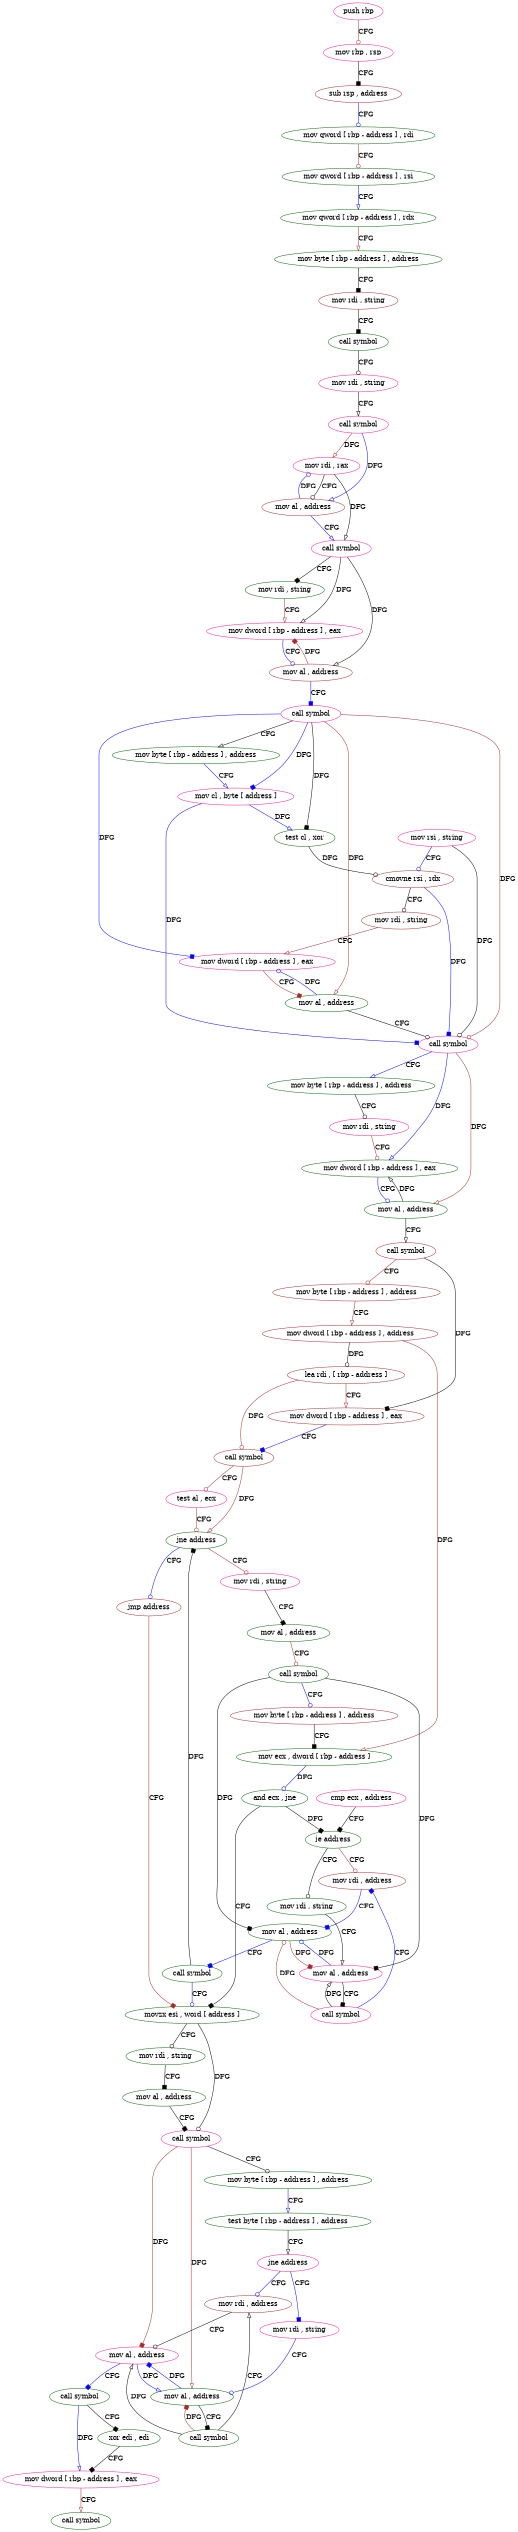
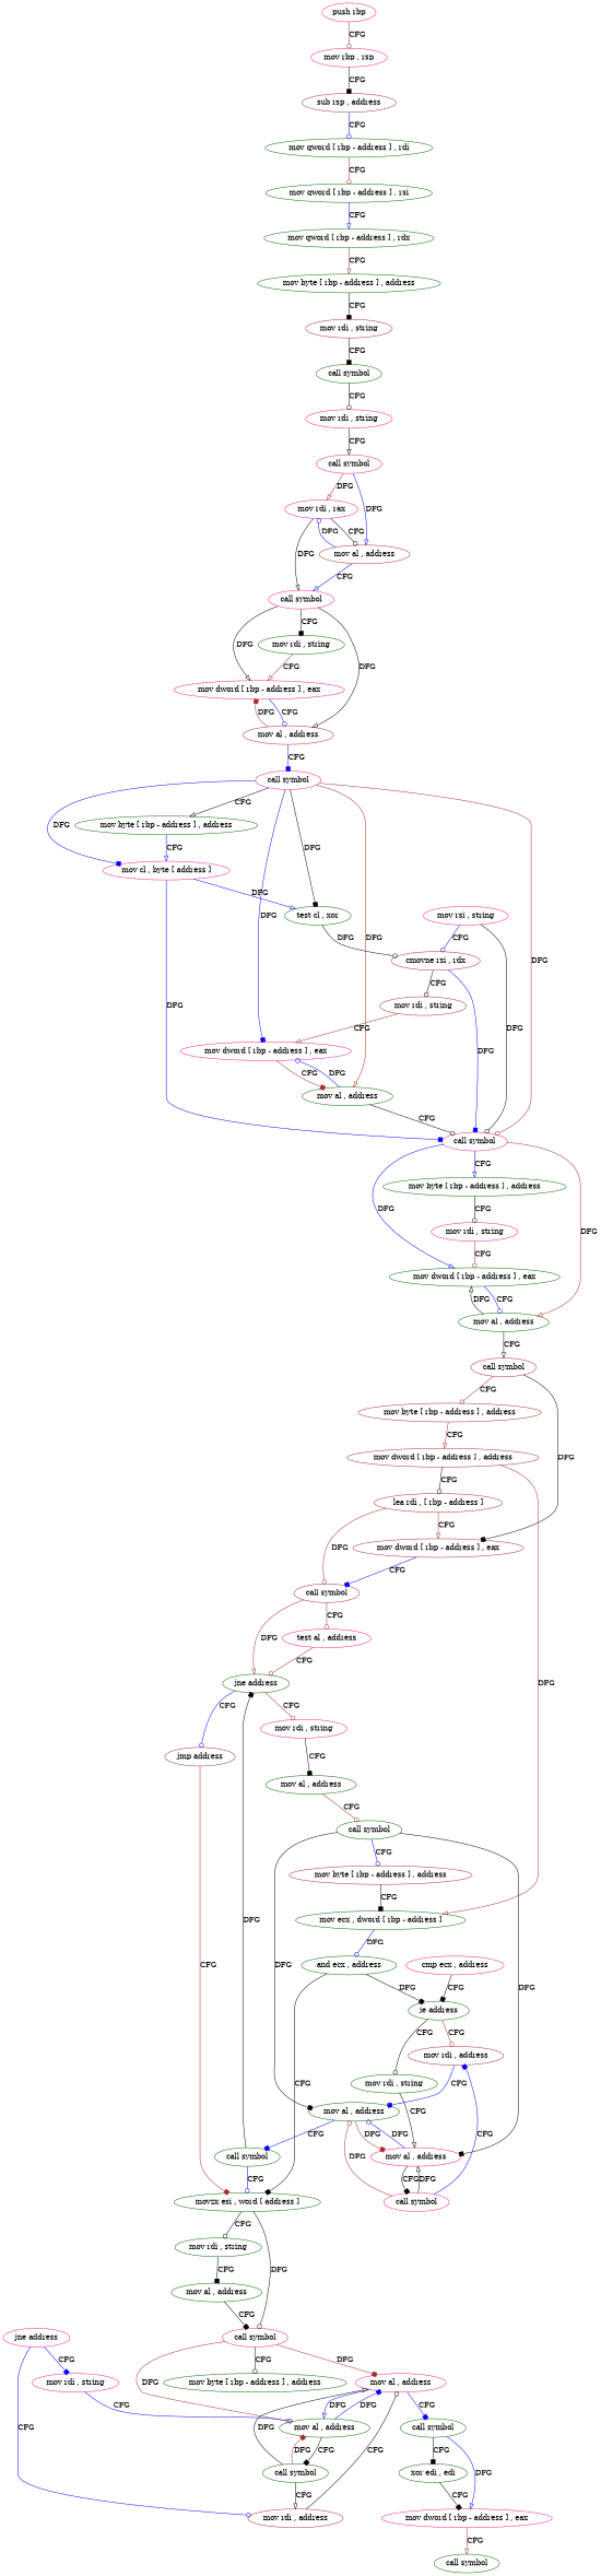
  digraph {
    node [color=darkgreen]
    edge [arrowhead=odot color=black]
    n1 [color=deeppink label="push rbp"]
    n2 [color=deeppink label="mov rbp , rsp"]
    n3 [color=brown label="sub rsp , address"]
    n4 [label="mov qword [ rbp - address ] , rdi"]
    n5 [label="mov qword [ rbp - address ] , rsi"]
    n6 [label="mov qword [ rbp - address ] , rdx"]
    n7 [label="mov byte [ rbp - address ] , address"]
    n8 [color=brown label="mov rdi , string"]
    n9 [label="call symbol"]
    n10 [color=deeppink label="mov rdi , string"]
    n11 [color=deeppink label="call symbol"]
    n12 [color=deeppink label="mov rdi , rax"]
    n13 [color=brown label="mov al , address"]
    n14 [color=deeppink label="call symbol"]
    n15 [label="mov rdi , string"]
    n16 [color=deeppink label="mov dword [ rbp - address ] , eax"]
    n17 [color=brown label="mov al , address"]
    n18 [color=deeppink label="call symbol"]
    n19 [label="mov byte [ rbp - address ] , address"]
    n20 [color=deeppink label="mov cl , byte [ address ]"]
    n21 [label="test cl , xor"]
    n22 [color=deeppink label="mov dword [ rbp - address ] , eax"]
    n23 [label="mov al , address"]
    n24 [color=deeppink label="call symbol"]
    n25 [color=brown label="cmovne rsi , rdx"]
    n26 [label="mov byte [ rbp - address ] , address"]
    n27 [label="mov dword [ rbp - address ] , eax"]
    n28 [label="mov al , address"]
    n29 [color=brown label="mov rdi , string"]
    n30 [color=deeppink label="mov rsi , string"]
    n31 [color=deeppink label="mov rdi , string"]
    n32 [color=brown label="call symbol"]
    n33 [color=brown label="mov byte [ rbp - address ] , address"]
    n34 [color=brown label="mov dword [ rbp - address ] , eax"]
    n35 [color=brown label="mov dword [ rbp - address ] , address"]
    n36 [color=brown label="call symbol"]
    n37 [color=brown label="lea rdi , [ rbp - address ]"]
    n38 [label="mov ecx , dword [ rbp - address ]"]
-   n39 [label="and ecx , jne"]
-   n40 [color=deeppink label="test al , ecx"]
+   n39 [label="and ecx , address"]
+   n40 [color=deeppink label="test al , address"]
    n41 [label="jne address"]
    n42 [color=deeppink label="mov rdi , string"]
    n43 [color=brown label="jmp address"]
    n44 [label="mov al , address"]
    n45 [label="movzx esi , word [ address ]"]
    n46 [label="call symbol"]
    n47 [label="mov rdi , string"]
    n48 [color=deeppink label="call symbol"]
    n49 [color=brown label="mov byte [ rbp - address ] , address"]
    n50 [label="mov al , address"]
    n51 [color=deeppink label="mov al , address"]
    n52 [label="call symbol"]
    n53 [color=deeppink label="call symbol"]
    n54 [label="je address"]
    n55 [color=deeppink label="cmp ecx , address"]
    n56 [color=brown label="mov rdi , address"]
    n57 [label="mov rdi , string"]
    n58 [label="mov al , address"]
    n59 [label="mov byte [ rbp - address ] , address"]
    n60 [color=deeppink label="mov al , address"]
    n61 [label="mov al , address"]
-   n62 [label="test byte [ rbp - address ] , address"]
    n63 [label="call symbol"]
    n64 [label="call symbol"]
    n65 [color=deeppink label="jne address"]
    n66 [color=brown label="mov rdi , address"]
    n67 [color=deeppink label="mov rdi , string"]
    n68 [label="xor edi , edi"]
    n69 [color=deeppink label="mov dword [ rbp - address ] , eax"]
    n70 [label="call symbol"]
    n1 -> n2 [color=brown label=CFG]
    n2 -> n3 [arrowhead=box label=CFG]
    n3 -> n4 [color=blue label=CFG]
    n4 -> n5 [color=brown label=CFG]
    n5 -> n6 [arrowhead=onormal color=blue label=CFG]
    n6 -> n7 [arrowhead=onormal color=brown label=CFG]
    n7 -> n8 [arrowhead=box label=CFG]
    n8 -> n9 [arrowhead=box label=CFG]
    n9 -> n10 [label=CFG]
    n10 -> n11 [arrowhead=onormal label=CFG]
    n11 -> n12 [arrowhead=onormal color=brown label=DFG]
    n11 -> n13 [arrowhead=onormal color=blue label=DFG]
    n12 -> n13 [label=CFG]
    n12 -> n14 [arrowhead=onormal label=DFG]
    n13 -> n12 [color=blue label=DFG]
    n13 -> n14 [arrowhead=onormal color=blue label=CFG]
    n14 -> n15 [arrowhead=box label=CFG]
    n14 -> n16 [arrowhead=onormal label=DFG]
    n14 -> n17 [arrowhead=onormal label=DFG]
    n15 -> n16 [arrowhead=onormal color=brown label=CFG]
    n16 -> n17 [color=blue label=CFG]
    n17 -> n16 [arrowhead=box color=brown label=DFG]
    n17 -> n18 [arrowhead=box color=blue label=CFG]
    n18 -> n19 [arrowhead=onormal label=CFG]
    n18 -> n20 [arrowhead=box color=blue label=DFG]
    n18 -> n21 [arrowhead=box label=DFG]
    n18 -> n22 [arrowhead=box color=blue label=DFG]
    n18 -> n23 [arrowhead=onormal color=brown label=DFG]
    n18 -> n24 [color=brown label=DFG]
    n19 -> n20 [arrowhead=onormal color=blue label=CFG]
    n20 -> n21 [arrowhead=onormal color=blue label=DFG]
    n20 -> n24 [arrowhead=box color=blue label=DFG]
    n21 -> n25 [label=DFG]
    n22 -> n23 [arrowhead=box color=brown label=CFG]
    n23 -> n22 [color=blue label=DFG]
    n23 -> n24 [label=CFG]
    n24 -> n26 [arrowhead=onormal color=blue label=CFG]
    n24 -> n27 [arrowhead=onormal color=blue label=DFG]
    n24 -> n28 [arrowhead=onormal color=brown label=DFG]
    n25 -> n24 [arrowhead=box color=blue label=DFG]
    n25 -> n29 [label=CFG]
    n26 -> n31 [label=CFG]
    n27 -> n28 [color=blue label=CFG]
    n28 -> n27 [arrowhead=onormal label=DFG]
    n28 -> n32 [arrowhead=onormal label=CFG]
    n29 -> n22 [arrowhead=onormal color=brown label=CFG]
    n30 -> n24 [label=DFG]
    n30 -> n25 [color=blue label=CFG]
    n31 -> n27 [color=brown label=CFG]
    n32 -> n33 [color=brown label=CFG]
    n32 -> n34 [arrowhead=box label=DFG]
    n33 -> n35 [arrowhead=onormal color=brown label=CFG]
    n34 -> n36 [arrowhead=box color=blue label=CFG]
-   n35 -> n37 [label=DFG]
+   n35 -> n37 [label=CFG]
    n35 -> n38 [arrowhead=onormal color=brown label=DFG]
    n36 -> n40 [color=brown label=CFG]
    n36 -> n41 [arrowhead=onormal color=brown label=DFG]
    n37 -> n34 [arrowhead=onormal color=brown label=CFG]
    n37 -> n36 [color=brown label=DFG]
    n38 -> n39 [color=blue label=DFG]
    n39 -> n45 [arrowhead=box label=CFG]
    n39 -> n54 [arrowhead=box label=DFG]
    n40 -> n41 [color=brown label=CFG]
    n41 -> n42 [color=brown label=CFG]
    n41 -> n43 [color=blue label=CFG]
    n42 -> n44 [arrowhead=box label=CFG]
    n43 -> n45 [arrowhead=box color=brown label=CFG]
    n44 -> n46 [color=brown label=CFG]
    n45 -> n47 [label=CFG]
    n45 -> n48 [label=DFG]
    n46 -> n49 [color=blue label=CFG]
    n46 -> n50 [arrowhead=box label=DFG]
    n46 -> n51 [arrowhead=box label=DFG]
    n47 -> n58 [arrowhead=box label=CFG]
    n48 -> n59 [label=CFG]
    n48 -> n60 [arrowhead=box color=brown label=DFG]
    n48 -> n61 [arrowhead=onormal color=brown label=DFG]
    n49 -> n38 [arrowhead=box label=CFG]
    n50 -> n51 [arrowhead=box color=brown label=DFG]
    n50 -> n52 [arrowhead=box color=blue label=CFG]
    n51 -> n50 [color=blue label=DFG]
    n51 -> n53 [arrowhead=box label=CFG]
    n52 -> n41 [arrowhead=box label=DFG]
    n52 -> n45 [color=blue label=CFG]
    n53 -> n50 [color=brown label=DFG]
    n53 -> n51 [arrowhead=onormal label=DFG]
    n53 -> n56 [arrowhead=box color=blue label=CFG]
    n54 -> n56 [color=brown label=CFG]
    n54 -> n57 [label=CFG]
    n55 -> n54 [arrowhead=box label=CFG]
    n56 -> n50 [arrowhead=box color=blue label=CFG]
    n57 -> n51 [arrowhead=onormal label=CFG]
    n58 -> n48 [arrowhead=box label=CFG]
-   n59 -> n62 [arrowhead=onormal color=blue label=CFG]
    n60 -> n61 [arrowhead=onormal color=blue label=DFG]
    n60 -> n63 [arrowhead=box color=blue label=CFG]
    n61 -> n60 [arrowhead=box color=blue label=DFG]
    n61 -> n64 [arrowhead=box label=CFG]
-   n62 -> n65 [arrowhead=onormal label=CFG]
    n63 -> n68 [arrowhead=box label=CFG]
    n63 -> n69 [arrowhead=onormal color=blue label=DFG]
    n64 -> n60 [arrowhead=onormal label=DFG]
    n64 -> n61 [arrowhead=box color=brown label=DFG]
    n64 -> n66 [arrowhead=onormal label=CFG]
    n65 -> n66 [color=blue label=CFG]
    n65 -> n67 [arrowhead=box color=blue label=CFG]
    n66 -> n60 [label=CFG]
    n67 -> n61 [color=blue label=CFG]
    n68 -> n69 [arrowhead=box label=CFG]
    n69 -> n70 [arrowhead=onormal color=brown label=CFG]
  }
